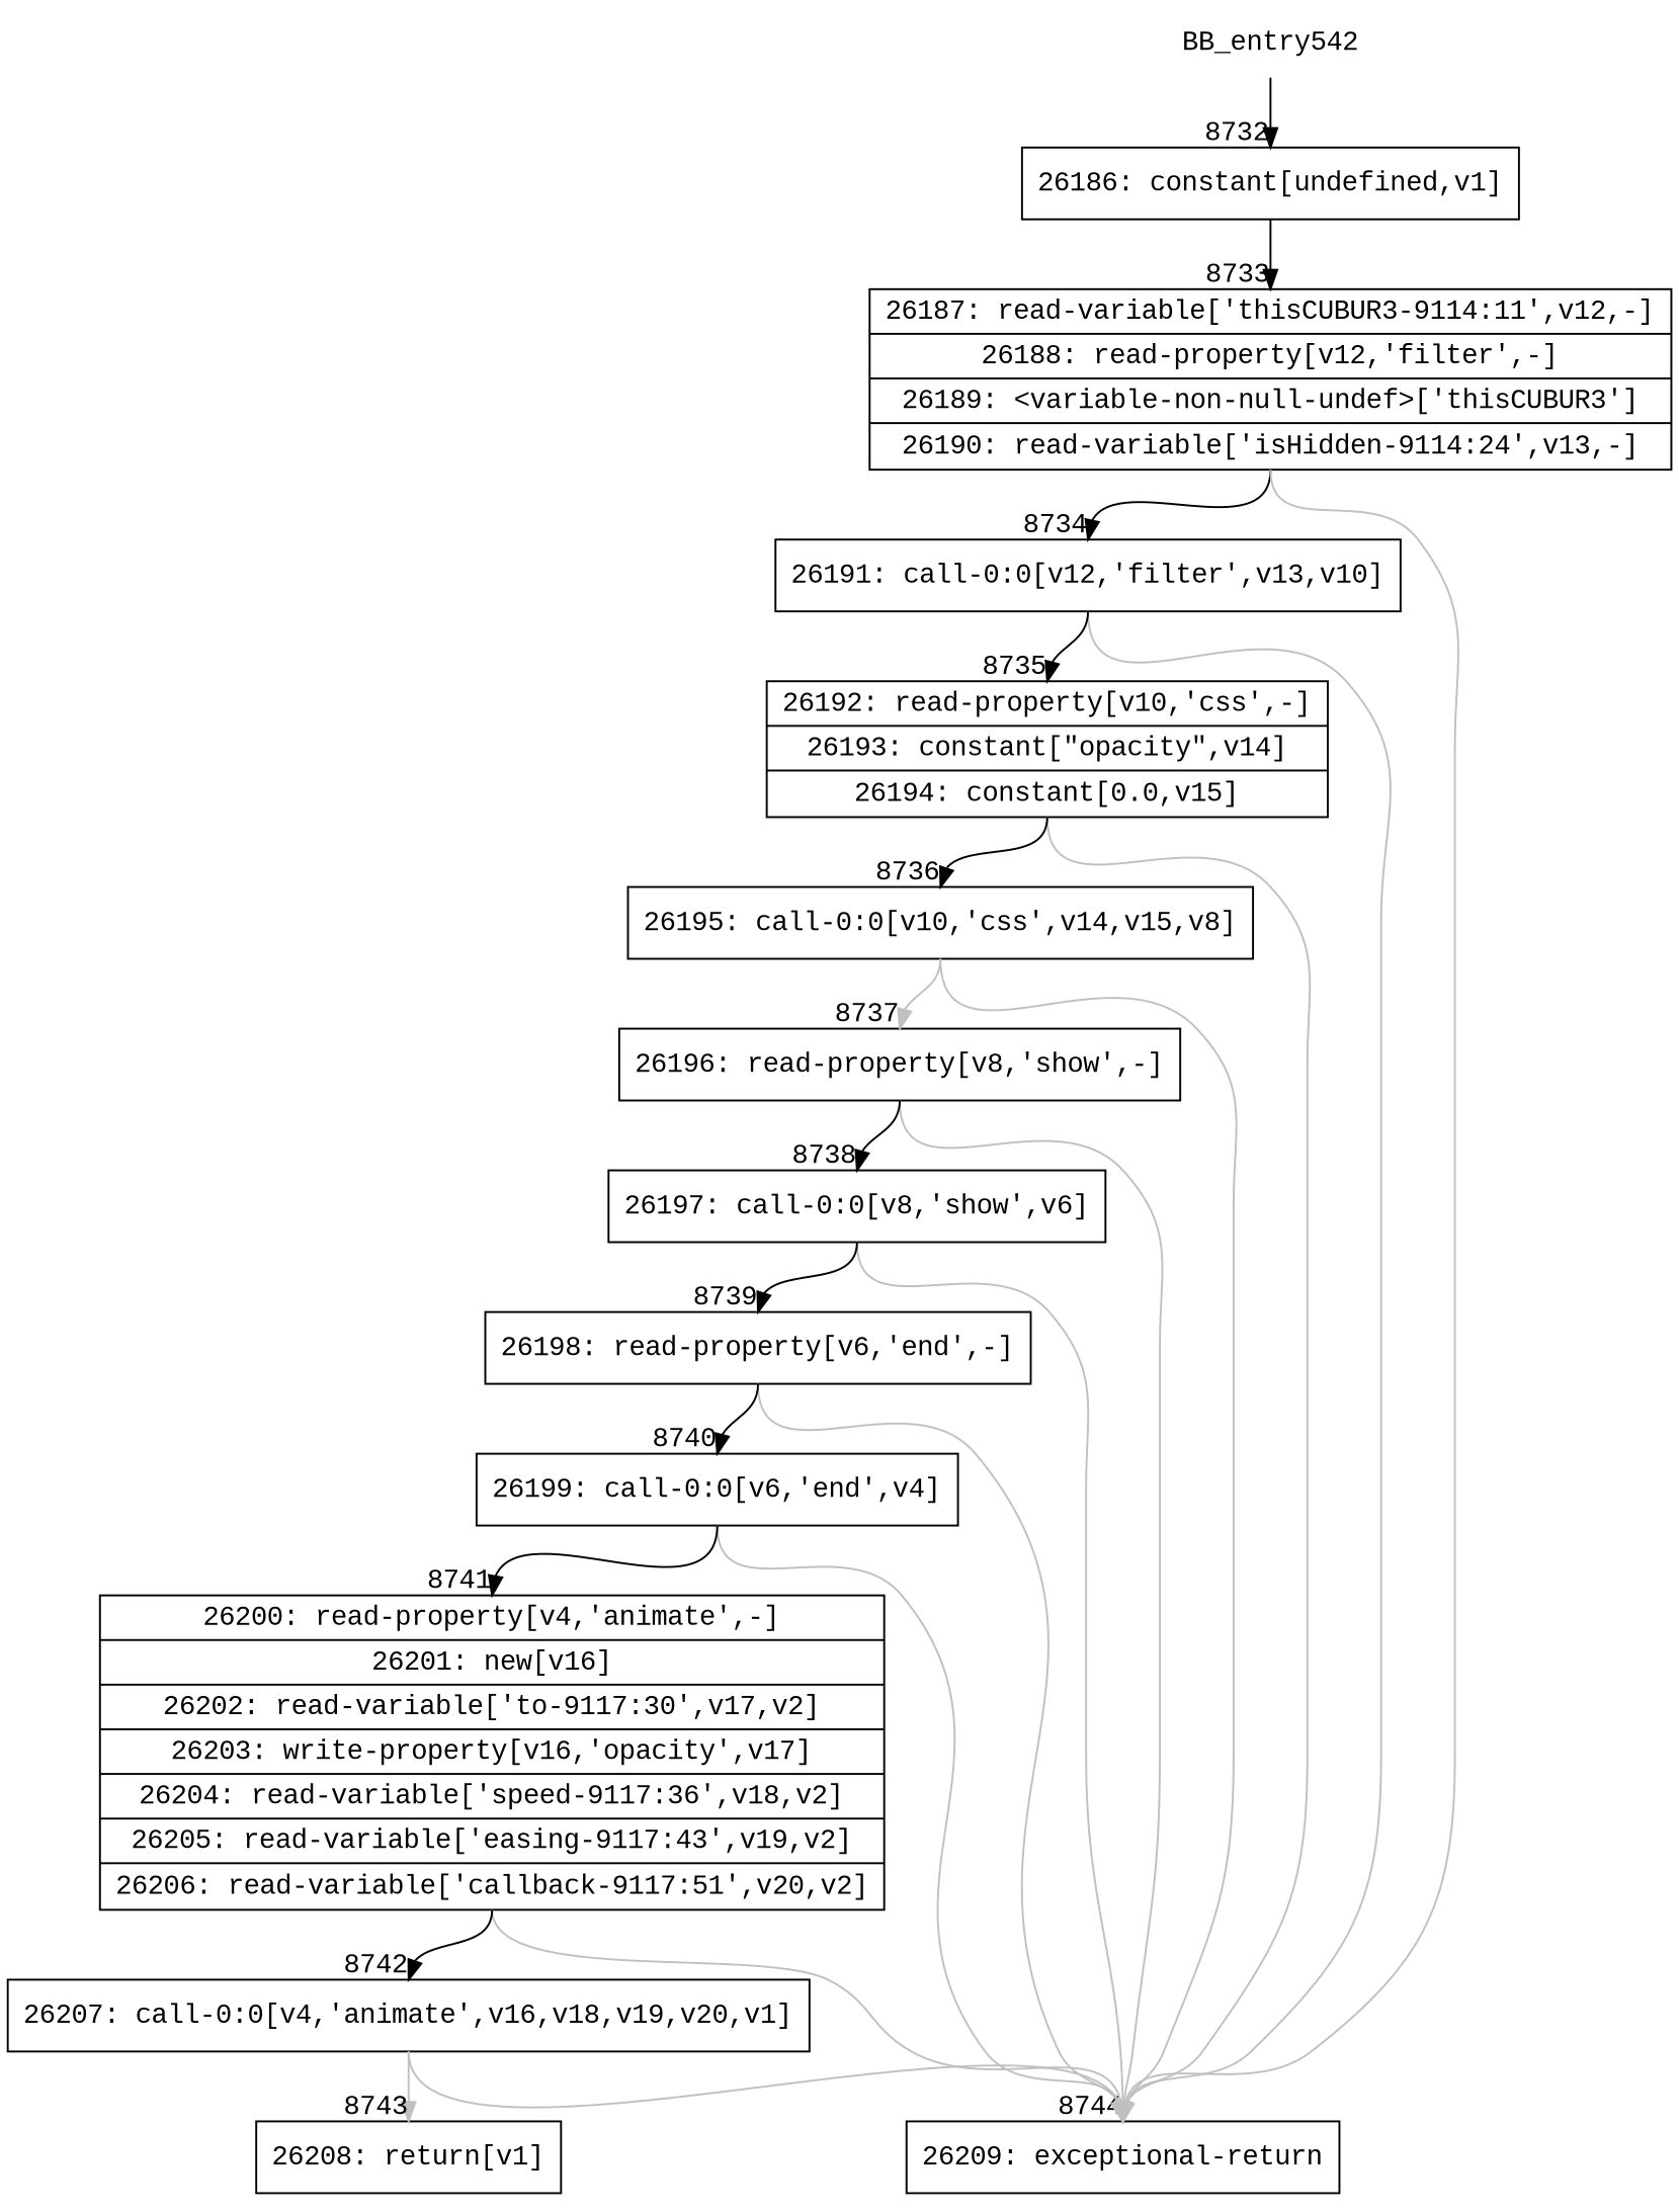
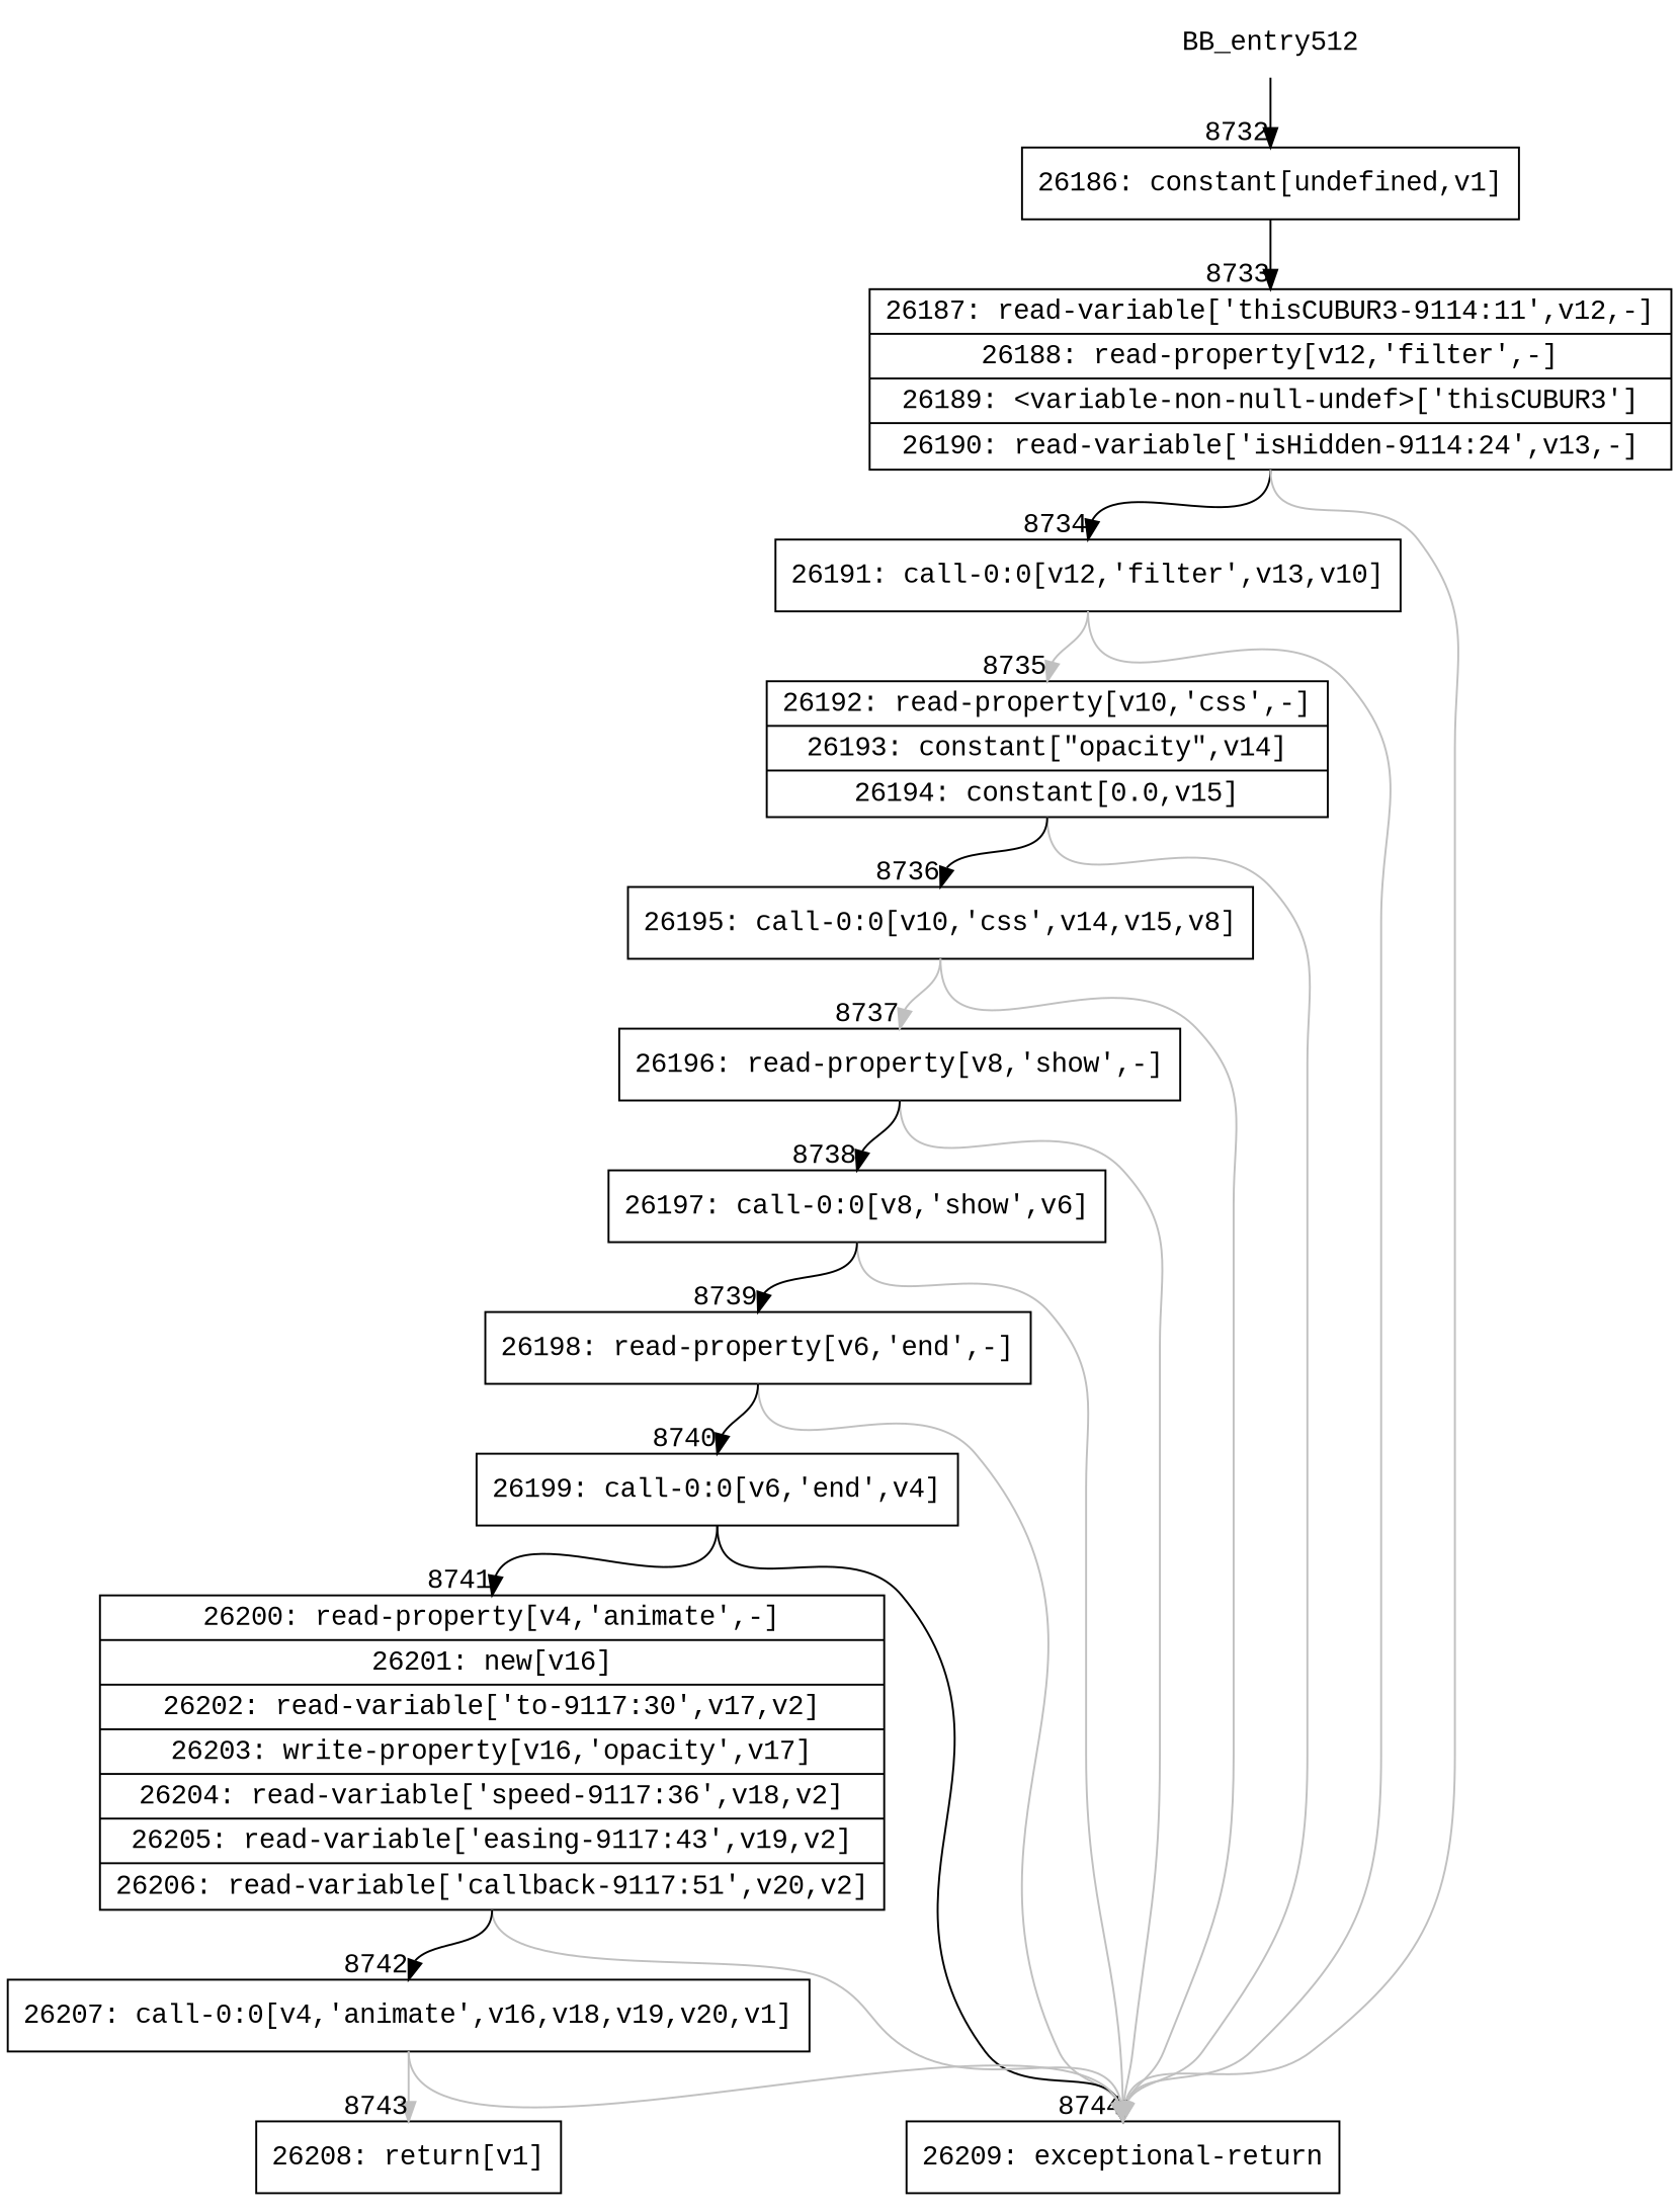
  digraph {
    fontname="Liberation Mono"
    rankdir=TD
    node [fontname="Liberation Mono" shape=record]
    edge [fontname="Liberation Mono" headport=n tailport=s color=gray]
-   BB_entry542 [shape=none]
+   BB_entry542 [shape=none label=BB_entry512]
    n2 [label="{26186: constant[undefined,v1]}"]
    n3 [label="{26187: read-variable['thisCUBUR3-9114:11',v12,-]|26188: read-property[v12,'filter',-]|26189: \<variable-non-null-undef\>['thisCUBUR3']|26190: read-variable['isHidden-9114:24',v13,-]}"]
    n4 [label="{26191: call-0:0[v12,'filter',v13,v10]}"]
    n5 [label="{26209: exceptional-return}"]
    n6 [label="{26192: read-property[v10,'css',-]|26193: constant[\"opacity\",v14]|26194: constant[0.0,v15]}"]
    n7 [label="{26195: call-0:0[v10,'css',v14,v15,v8]}"]
    n8 [label="{26196: read-property[v8,'show',-]}"]
    n9 [label="{26197: call-0:0[v8,'show',v6]}"]
    n10 [label="{26198: read-property[v6,'end',-]}"]
    n11 [label="{26199: call-0:0[v6,'end',v4]}"]
    n12 [label="{26200: read-property[v4,'animate',-]|26201: new[v16]|26202: read-variable['to-9117:30',v17,v2]|26203: write-property[v16,'opacity',v17]|26204: read-variable['speed-9117:36',v18,v2]|26205: read-variable['easing-9117:43',v19,v2]|26206: read-variable['callback-9117:51',v20,v2]}"]
    n13 [label="{26207: call-0:0[v4,'animate',v16,v18,v19,v20,v1]}"]
    n14 [label="{26208: return[v1]}"]
    BB_entry542 -> n2 [headlabel="    8732" color=""]
    n2 -> n3 [headlabel="      8733" color=""]
    n3 -> n4 [headlabel="      8734" color=""]
    n3 -> n5 [headlabel="      8744"]
    n4 -> n5
-   n4 -> n6 [headlabel="      8735" color=""]
+   n4 -> n6 [headlabel="      8735"]
    n6 -> n5
    n6 -> n7 [headlabel="      8736" color=""]
    n7 -> n5
    n7 -> n8 [headlabel="      8737"]
    n8 -> n5
    n8 -> n9 [headlabel="      8738" color=""]
    n9 -> n5
    n9 -> n10 [headlabel="      8739" color=""]
    n10 -> n5
    n10 -> n11 [headlabel="      8740" color=""]
-   n11 -> n5
+   n11 -> n5 [color=black]
    n11 -> n12 [headlabel="      8741" color=""]
    n12 -> n5
    n12 -> n13 [headlabel="      8742" color=""]
    n13 -> n5
    n13 -> n14 [headlabel="      8743"]
  }
